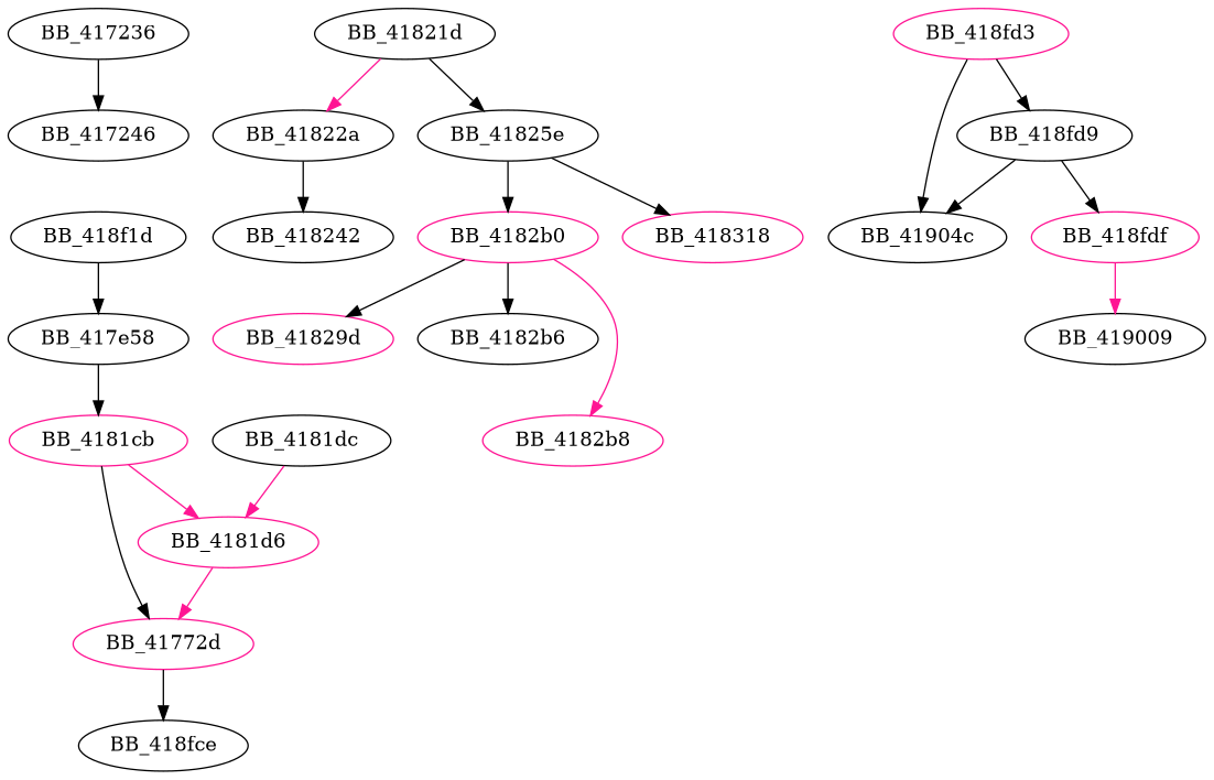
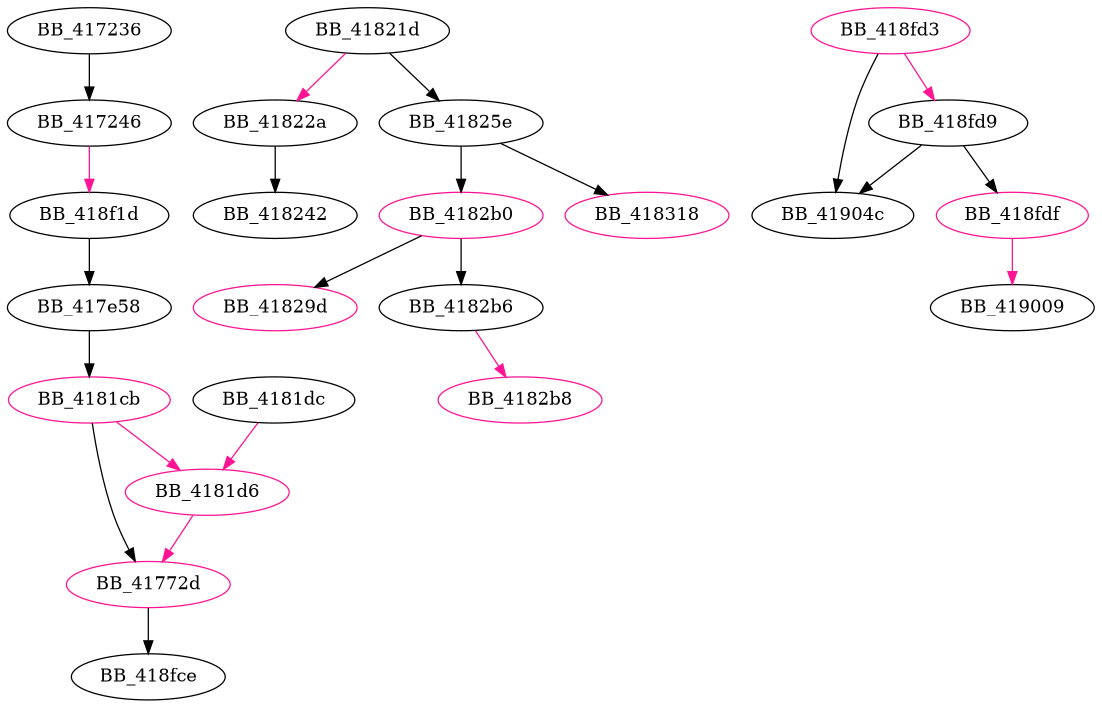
  digraph {
    node [color=black]
    edge [color=black]
    BB_417236
    BB_417246
    BB_418f1d
    BB_417e58
    BB_4181cb [color=deeppink]
    BB_41772d [color=deeppink]
    BB_418fce
    BB_4181d6 [color=deeppink]
    BB_4181dc
    BB_41821d
    BB_41822a
    BB_41825e
    BB_418242
    BB_4182b0 [color=deeppink]
    BB_418318 [color=deeppink]
    BB_41829d [color=deeppink]
    BB_4182b6
    BB_4182b8 [color=deeppink]
    BB_418fd3 [color=deeppink]
    BB_418fd9
    BB_41904c
    BB_418fdf [color=deeppink]
    BB_419009
    BB_417236 -> BB_417246
+   BB_417246 -> BB_418f1d [color=deeppink]
    BB_418f1d -> BB_417e58
    BB_417e58 -> BB_4181cb
    BB_4181cb -> BB_41772d
    BB_4181cb -> BB_4181d6 [color=deeppink]
    BB_41772d -> BB_418fce
    BB_4181d6 -> BB_41772d [color=deeppink]
    BB_4181dc -> BB_4181d6 [color=deeppink]
    BB_41821d -> BB_41822a [color=deeppink]
    BB_41821d -> BB_41825e
    BB_41822a -> BB_418242
    BB_41825e -> BB_4182b0
    BB_41825e -> BB_418318
    BB_4182b0 -> BB_41829d
    BB_4182b0 -> BB_4182b6
-   BB_4182b0 -> BB_4182b8 [color=deeppink]
-   BB_418fd3 -> BB_418fd9
+   BB_4182b6 -> BB_4182b8 [color=deeppink]
+   BB_418fd3 -> BB_418fd9 [color=deeppink]
    BB_418fd3 -> BB_41904c
    BB_418fd9 -> BB_41904c
    BB_418fd9 -> BB_418fdf
    BB_418fdf -> BB_419009 [color=deeppink]
  }
